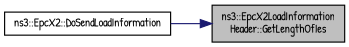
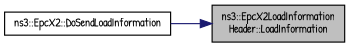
  digraph {
    rankdir=RL
    fontname="Patrick Hand"
    node [color=black fontname="Patrick Hand" fontsize=10 shape=record style=filled]
-   n1 [fillcolor=grey75 fontcolor=black height=0.2 label="ns3::EpcX2LoadInformation\lHeader::GetLengthOfIes" width=0.4]
+   n1 [fillcolor=grey75 fontcolor=black height=0.2 label="ns3::EpcX2LoadInformation\lHeader::LoadInformation" width=0.4]
    n2 [fillcolor=white height=0.2 label="ns3::EpcX2::DoSendLoadInformation" width=0.4]
    n1 -> n2 [color=midnightblue dir=back fontname="Patrick Hand" fontsize=10 labelfontname=Helvetica labelfontsize=10 style=solid]
  }
